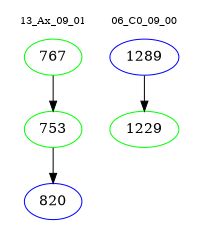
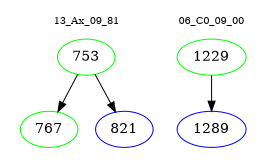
  digraph {
    node [color=green]
    edge [color=black]
    n1 [label=767]
    n2 [label=753]
-   n3 [color=blue label=820]
+   n3 [color=blue label=821]
    n4 [label=1229]
    n5 [color=blue label=1289]
    subgraph cluster_1 {
      color=white
      fontsize=10
-     label="13_Ax_09_01"
+     label="13_Ax_09_81"
      n1
      n2
      n3
    }
    subgraph cluster_2 {
      color=white
      fontsize=10
      label="06_C0_09_00"
      n4
      n5
    }
-   n1 -> n2
+   n2 -> n1
    n2 -> n3
-   n5 -> n4
+   n4 -> n5
  }
